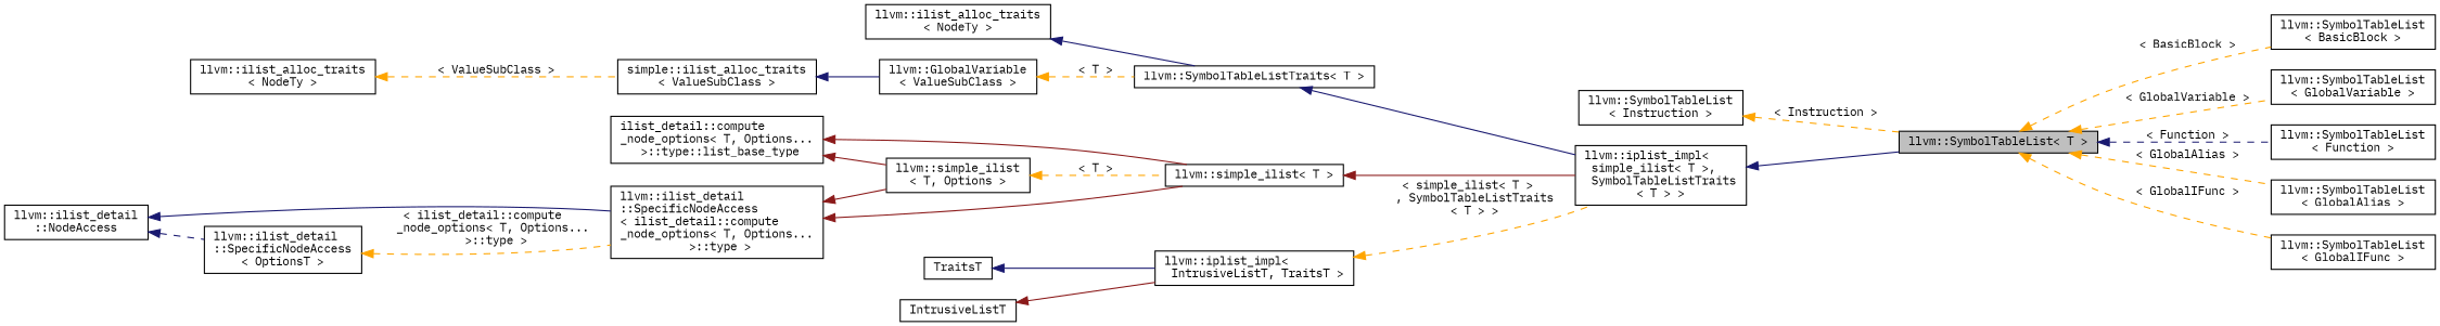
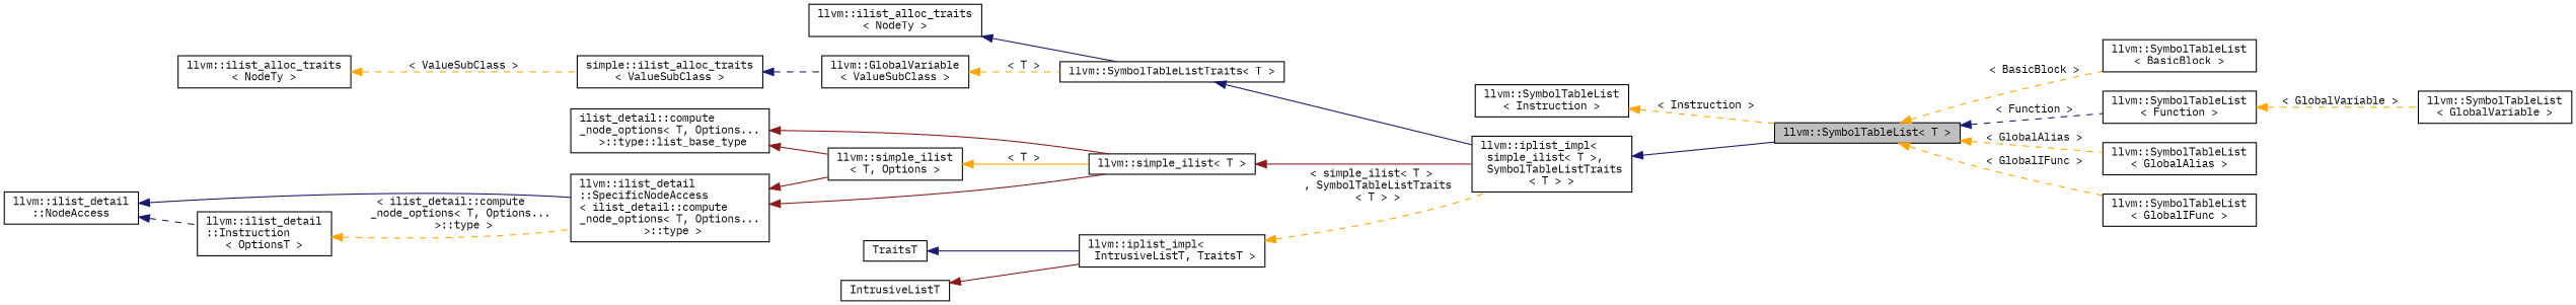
  digraph {
    fontname="IBM Plex Mono"
    rankdir=LR
    node [color=black fontname="IBM Plex Mono" fontsize=10 shape=box]
    edge [color=orange dir=back fontname="IBM Plex Mono" fontsize=10 labelfontname=Helvetica labelfontsize=10 style=dashed]
    n1 [fillcolor=grey75 fontcolor=black height=0.2 label="llvm::SymbolTableList\< T \>" style=filled width=0.4]
    n2 [height=0.2 label="llvm::SymbolTableList\l\< BasicBlock \>" width=0.4]
    n3 [height=0.2 label="llvm::SymbolTableList\l\< GlobalVariable \>" width=0.4]
    n4 [height=0.2 label="llvm::SymbolTableList\l\< Function \>" width=0.4]
    n5 [height=0.2 label="llvm::SymbolTableList\l\< GlobalAlias \>" width=0.4]
    n6 [height=0.2 label="llvm::SymbolTableList\l\< GlobalIFunc \>" width=0.4]
    n7 [height=0.2 label="llvm::SymbolTableList\l\< Instruction \>" width=0.4]
    n8 [height=0.2 label="llvm::iplist_impl\<\l simple_ilist\< T \>,\l SymbolTableListTraits\l\< T \> \>" width=0.4]
    n9 [height=0.2 label="llvm::SymbolTableListTraits\< T \>" width=0.4]
    n10 [height=0.2 label="llvm::ilist_alloc_traits\l\< NodeTy \>" width=0.4]
    n11 [height=0.2 label="llvm::GlobalVariable\l\< ValueSubClass \>" width=0.4]
    n12 [height=0.2 label="simple::ilist_alloc_traits\l\< ValueSubClass \>" width=0.4]
    n13 [height=0.2 label="llvm::ilist_alloc_traits\l\< NodeTy \>" width=0.4]
    n14 [height=0.2 label="llvm::simple_ilist\< T \>" width=0.4]
    n15 [height=0.2 label="ilist_detail::compute\l_node_options\< T, Options...\l \>::type::list_base_type" width=0.4]
    n16 [height=0.2 label="llvm::simple_ilist\l\< T, Options \>" width=0.4]
    n17 [height=0.2 label="llvm::ilist_detail\l::SpecificNodeAccess\l\< ilist_detail::compute\l_node_options\< T, Options...\l \>::type \>" width=0.4]
    n18 [height=0.2 label="llvm::ilist_detail\l::NodeAccess" width=0.4]
-   n19 [height=0.2 label="llvm::ilist_detail\l::SpecificNodeAccess\l\< OptionsT \>" width=0.4]
+   n19 [height=0.2 label="llvm::ilist_detail\l::Instruction\l\< OptionsT \>" width=0.4]
    n20 [height=0.2 label="llvm::iplist_impl\<\l IntrusiveListT, TraitsT \>" width=0.4]
    n21 [height=0.2 label=TraitsT width=0.4]
    n22 [height=0.2 label=IntrusiveListT width=0.4]
    n1 -> n2 [label=" \< BasicBlock \>"]
-   n1 -> n3 [label=" \< GlobalVariable \>"]
+   n4 -> n3 [label=" \< GlobalVariable \>"]
    n1 -> n4 [color=midnightblue label=" \< Function \>"]
    n1 -> n5 [label=" \< GlobalAlias \>"]
    n1 -> n6 [label=" \< GlobalIFunc \>"]
    n7 -> n1 [label=" \< Instruction \>"]
    n8 -> n1 [color=midnightblue style=solid]
    n9 -> n8 [color=midnightblue style=solid]
    n10 -> n9 [color=midnightblue style=solid]
    n11 -> n9 [label=" \< T \>"]
-   n12 -> n11 [color=midnightblue style=solid]
+   n12 -> n11 [color=midnightblue]
    n13 -> n12 [label=" \< ValueSubClass \>"]
    n14 -> n8 [color=firebrick4 style=solid]
    n15 -> n14 [color=firebrick4 style=solid]
    n15 -> n16 [color=firebrick4 style=solid]
-   n16 -> n14 [label=" \< T \>"]
+   n16 -> n14 [label=" \< T \>" style=solid]
    n17 -> n14 [color=firebrick4 style=solid]
    n17 -> n16 [color=firebrick4 style=solid]
    n18 -> n17 [color=midnightblue style=solid]
    n18 -> n19 [color=midnightblue]
    n19 -> n17 [label=" \< ilist_detail::compute\l_node_options\< T, Options...\l \>::type \>"]
    n20 -> n8 [label=" \< simple_ilist\< T \>\l, SymbolTableListTraits\l\< T \> \>"]
    n21 -> n20 [color=midnightblue style=solid]
    n22 -> n20 [color=firebrick4 style=solid]
  }
